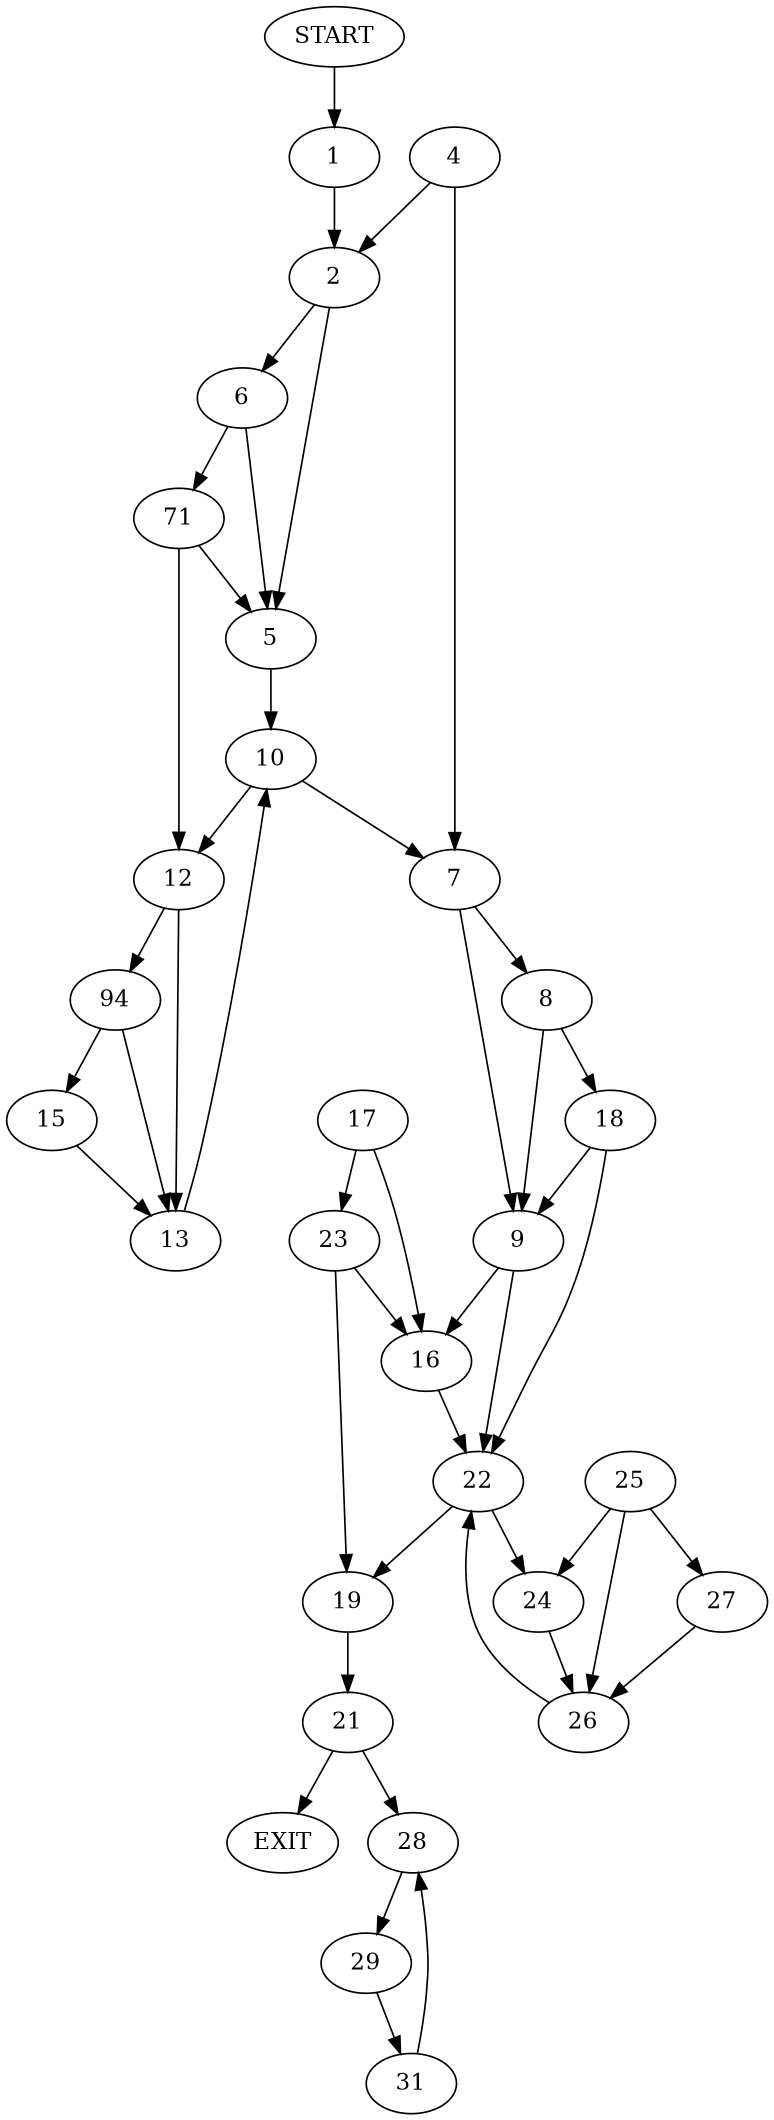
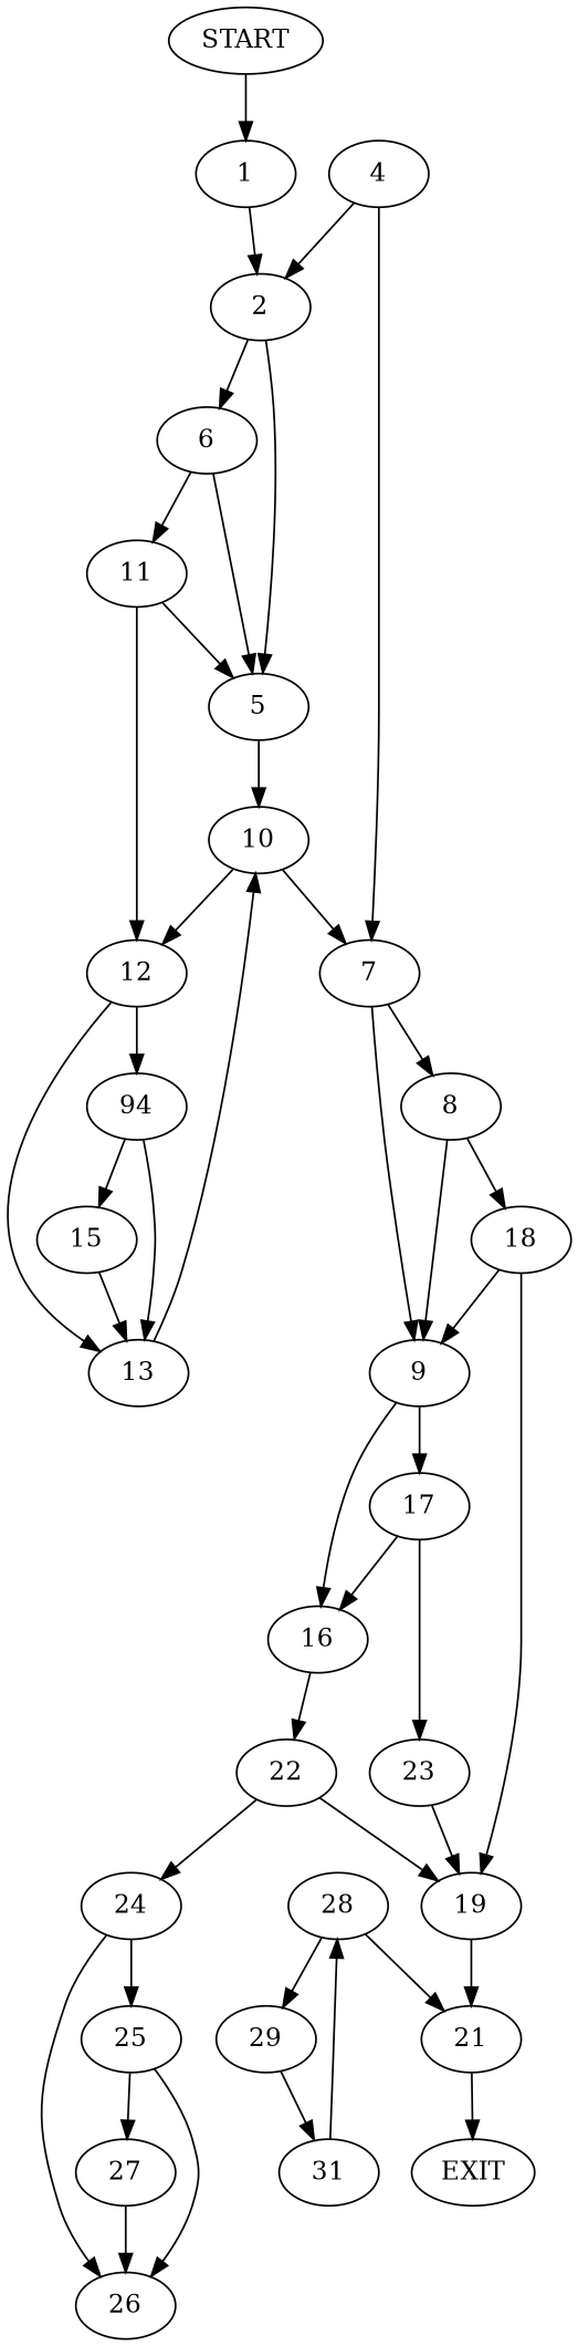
  digraph {
    n1 [label=START]
    1
    2
    n4 [label=EXIT]
    5
    6
    10
-   11 [label=71]
+   11
    4
    7
    8
    9
    12
    18
    16
    17
    19
    22
    23
    13
    n21 [label=94]
    15
    24
    21
    28
    29
    25
    26
    27
    31
    n1 -> 1
    1 -> 2
    2 -> 5
    2 -> 6
    5 -> 10
    6 -> 5
    6 -> 11
    10 -> 7
    10 -> 12
    11 -> 5
    11 -> 12
    4 -> 2
    4 -> 7
    7 -> 8
    7 -> 9
    8 -> 9
    8 -> 18
    9 -> 16
-   9 -> 22
+   9 -> 17
    12 -> 13
    12 -> n21
    18 -> 9
-   18 -> 22
+   18 -> 19
    16 -> 22
    17 -> 16
    17 -> 23
    19 -> 21
    22 -> 19
    22 -> 24
-   23 -> 16
    23 -> 19
    13 -> 10
    n21 -> 13
    n21 -> 15
    15 -> 13
-   25 -> 24
+   24 -> 25
    24 -> 26
    21 -> n4
-   21 -> 28
+   28 -> 21
    28 -> 29
    29 -> 31
    25 -> 26
    25 -> 27
-   26 -> 22
    27 -> 26
    31 -> 28
  }
